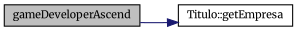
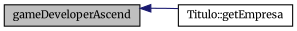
  digraph {
    rankdir=LR
    fontname=Merriweather
    node [color=black fontname=Merriweather fontsize=10 shape=record style=filled]
    n1 [fillcolor=grey75 fontcolor=black height=0.2 label=gameDeveloperAscend width=0.4]
    n2 [fillcolor=white height=0.2 label="Titulo::getEmpresa" width=0.4]
-   n1 -> n2 [color=midnightblue fontname=Merriweather fontsize=10 labelfontname=Helvetica labelfontsize=10 style=solid]
+   n2 -> n1 [color=midnightblue fontname=Merriweather fontsize=10 labelfontname=Helvetica labelfontsize=10 style=solid]
  }
